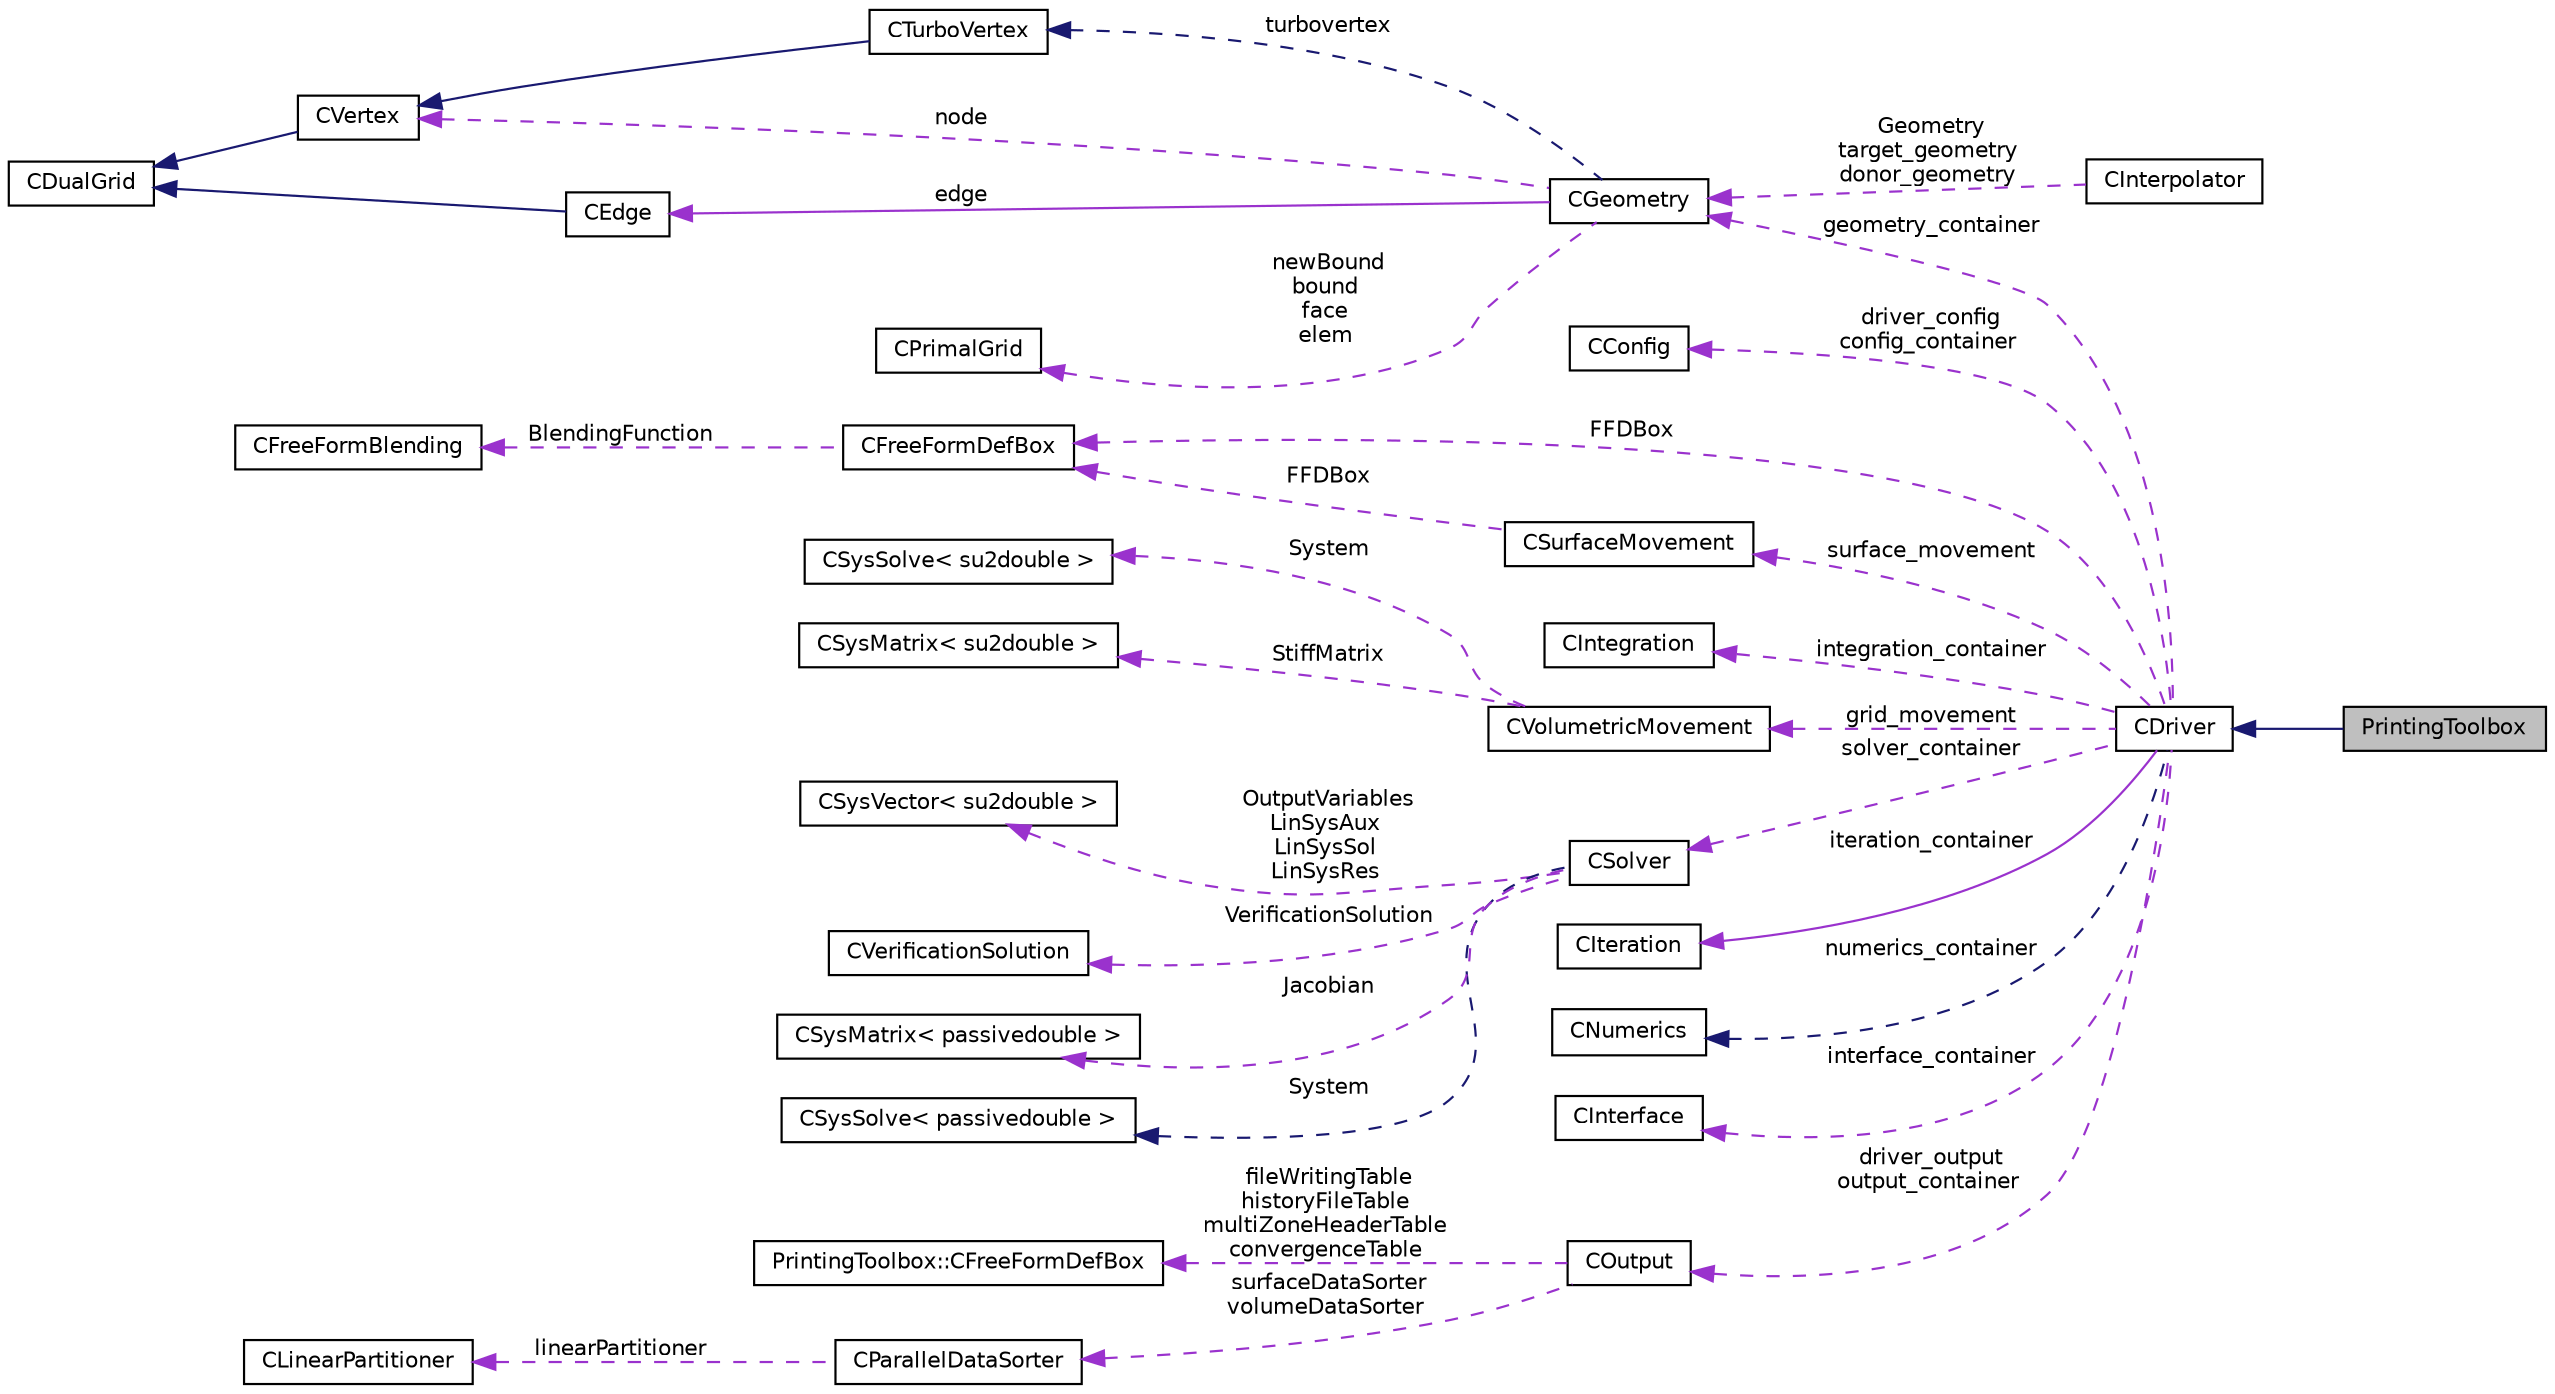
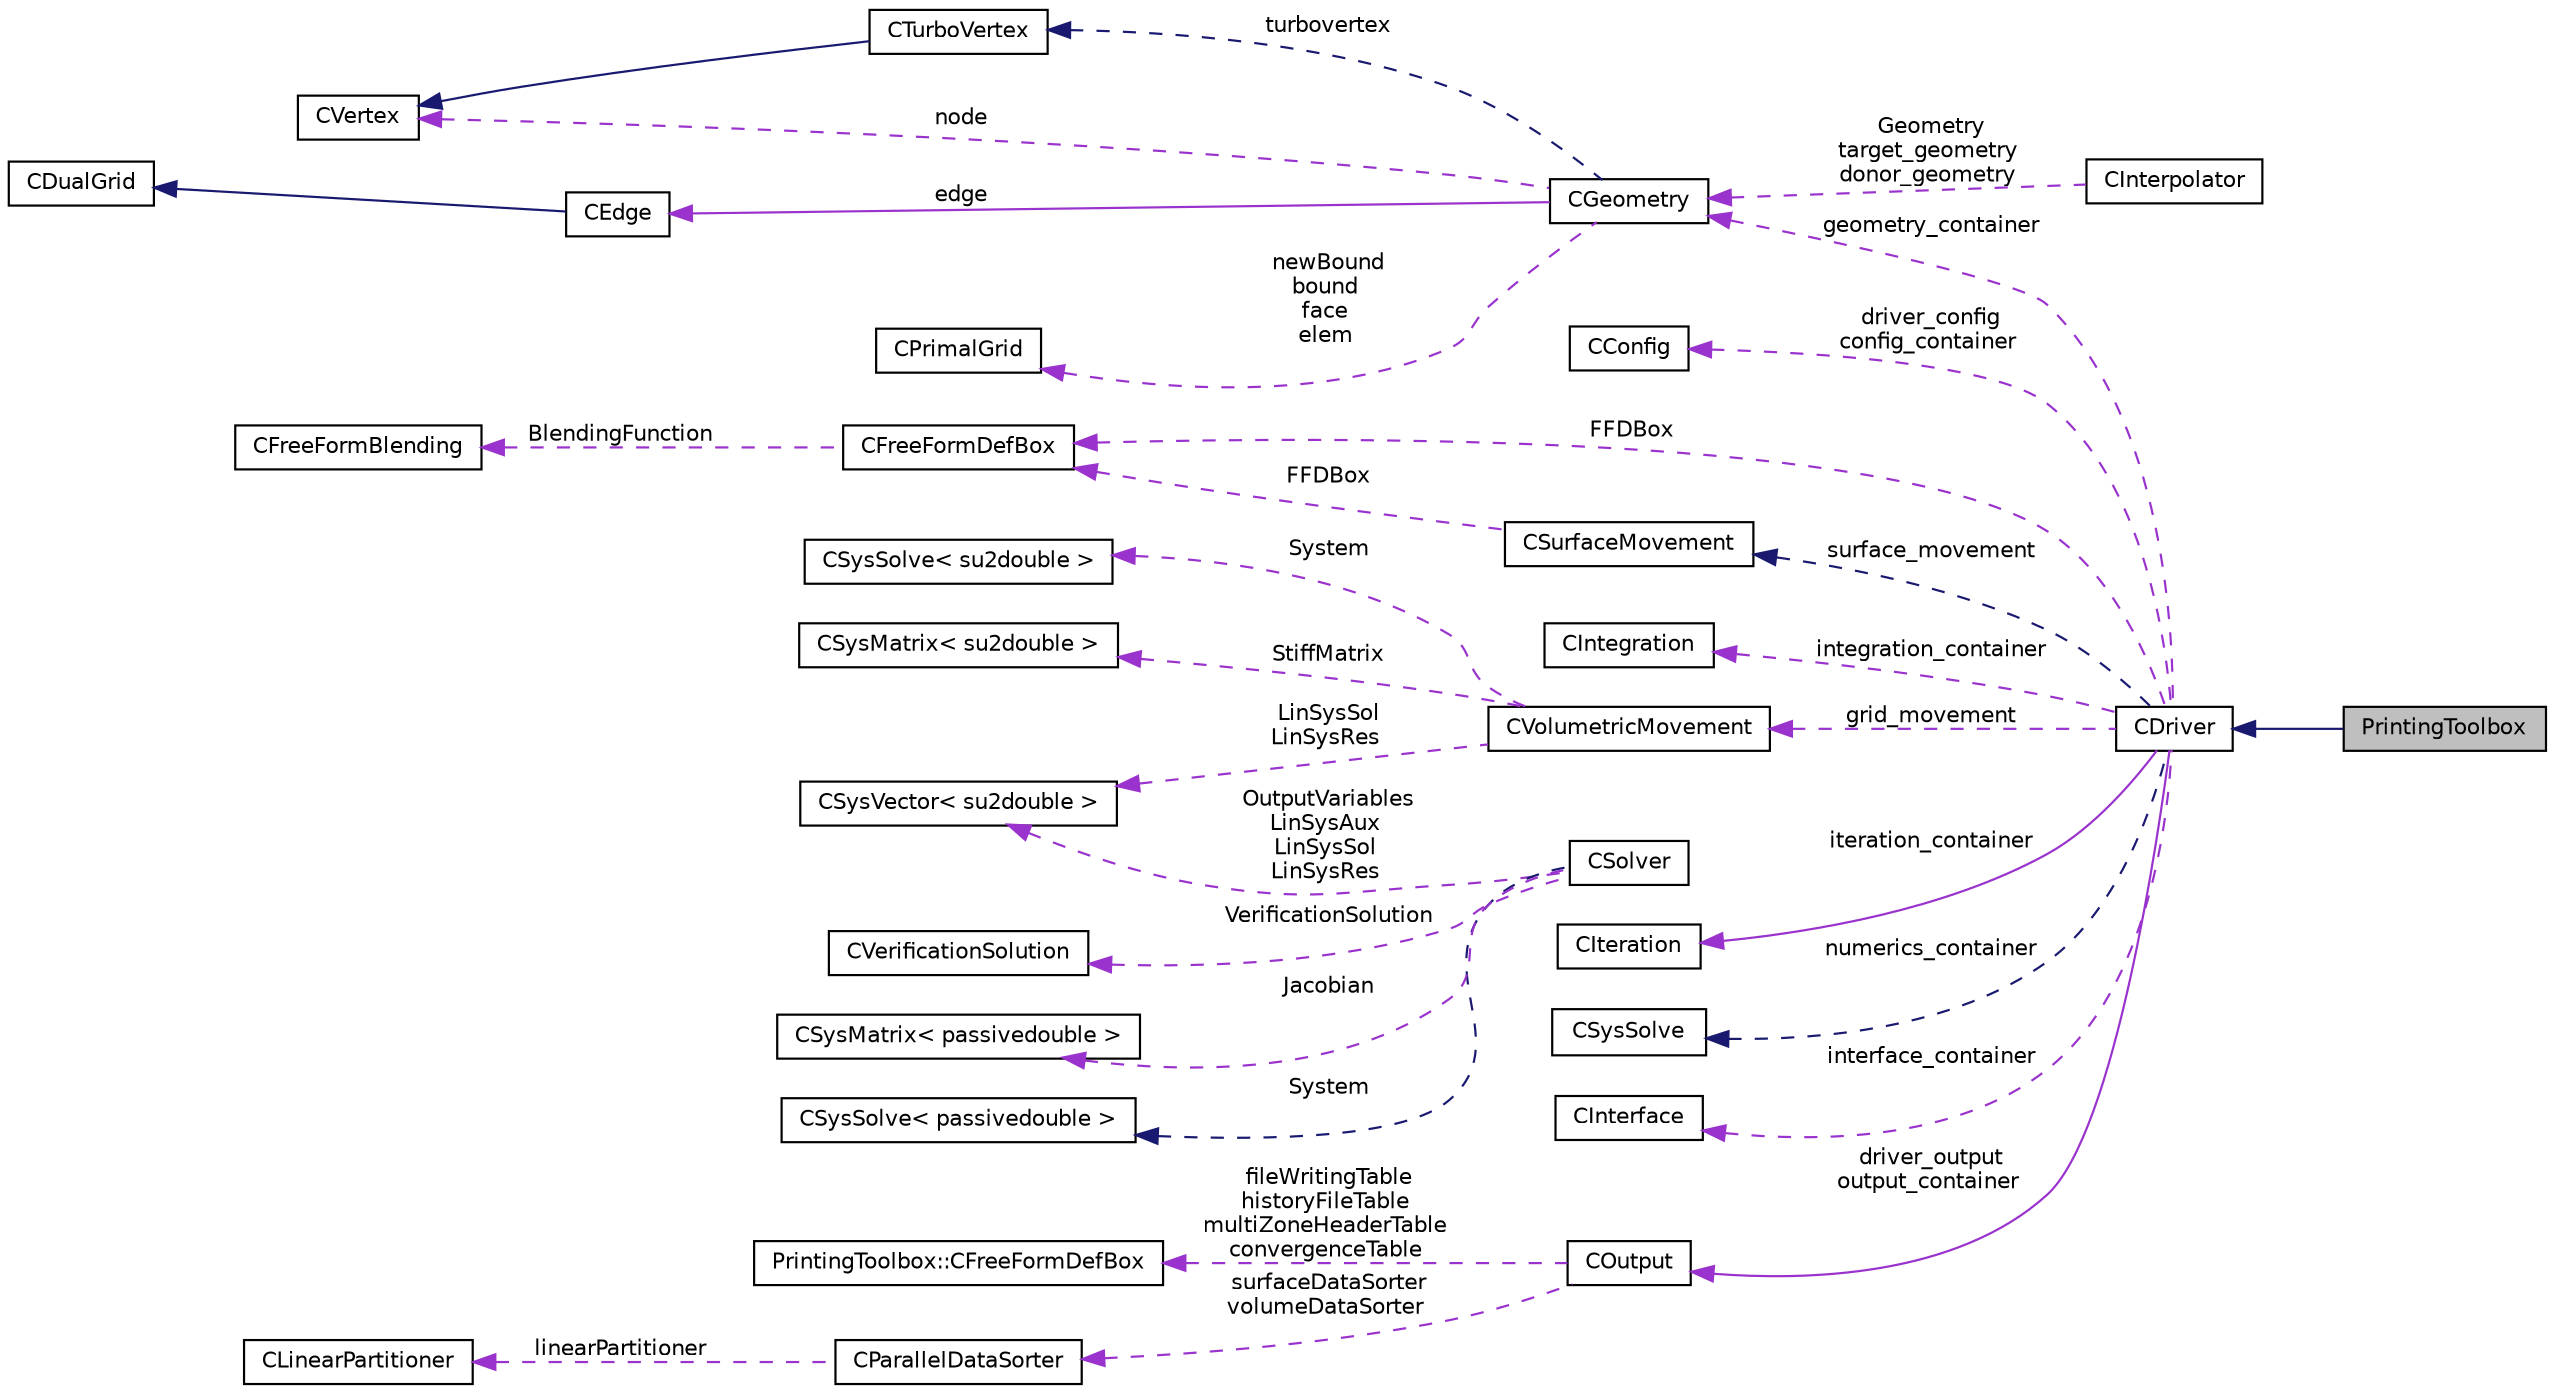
  digraph {
    rankdir=LR
    node [color=black fillcolor=white fontname=Helvetica fontsize=10 shape=record style=filled]
    edge [color=darkorchid3 dir=back fontname=Helvetica fontsize=10 labelfontname=Helvetica labelfontsize=10 style=dashed]
    n1 [fillcolor=grey75 fontcolor=black height=0.2 label=PrintingToolbox width=0.4]
    n2 [height=0.2 label=CDriver width=0.4]
    n3 [height=0.2 label=CSurfaceMovement width=0.4]
    n4 [height=0.2 label=CFreeFormDefBox width=0.4]
    n5 [height=0.2 label=CVolumetricMovement width=0.4]
    n6 [height=0.2 label=CFreeFormBlending width=0.4]
    n7 [height=0.2 label=CGeometry width=0.4]
    n8 [height=0.2 label=CInterpolator width=0.4]
    n9 [height=0.2 label=CTurboVertex width=0.4]
    n10 [height=0.2 label=CVertex width=0.4]
    n11 [height=0.2 label=CDualGrid width=0.4]
    n12 [height=0.2 label=CEdge width=0.4]
    n13 [height=0.2 label=CPrimalGrid width=0.4]
-   n14 [height=0.2 label=CNumerics width=0.4]
+   n14 [height=0.2 label=CSysSolve width=0.4]
    n15 [height=0.2 label=CInterface width=0.4]
    n16 [height=0.2 label=COutput width=0.4]
    n17 [height=0.2 label=CParallelDataSorter width=0.4]
    n18 [height=0.2 label=CLinearPartitioner width=0.4]
    n19 [height=0.2 label="PrintingToolbox::CFreeFormDefBox" width=0.4]
    n20 [height=0.2 label=CConfig width=0.4]
    n21 [height=0.2 label=CSolver width=0.4]
    n22 [height=0.2 label="CSysMatrix\< su2double \>" width=0.4]
    n23 [height=0.2 label="CSysVector\< su2double \>" width=0.4]
    n24 [height=0.2 label="CSysSolve\< passivedouble \>" width=0.4]
    n25 [height=0.2 label=CVerificationSolution width=0.4]
    n26 [height=0.2 label="CSysMatrix\< passivedouble \>" width=0.4]
    n27 [height=0.2 label=CIntegration width=0.4]
    n28 [height=0.2 label="CSysSolve\< su2double \>" width=0.4]
    n29 [height=0.2 label=CIteration width=0.4]
    n2 -> n1 [color=midnightblue style=solid]
-   n3 -> n2 [label=" surface_movement"]
+   n3 -> n2 [color=midnightblue label=" surface_movement"]
    n4 -> n2 [label=" FFDBox"]
    n4 -> n3 [label=" FFDBox"]
    n5 -> n2 [label=" grid_movement"]
    n6 -> n4 [label=" BlendingFunction"]
    n7 -> n2 [label=" geometry_container"]
    n7 -> n8 [label=" Geometry\ntarget_geometry\ndonor_geometry"]
    n9 -> n7 [color=midnightblue label=" turbovertex"]
    n10 -> n7 [label=" node"]
    n10 -> n9 [color=midnightblue style=solid]
-   n11 -> n10 [color=midnightblue style=solid]
    n11 -> n12 [color=midnightblue style=solid]
    n12 -> n7 [label=" edge" style=solid]
    n13 -> n7 [label=" newBound\nbound\nface\nelem"]
    n14 -> n2 [color=midnightblue label=" numerics_container"]
    n15 -> n2 [label=" interface_container"]
-   n16 -> n2 [label=" driver_output\noutput_container"]
+   n16 -> n2 [label=" driver_output\noutput_container" style=solid]
    n17 -> n16 [label=" surfaceDataSorter\nvolumeDataSorter"]
    n18 -> n17 [label=" linearPartitioner"]
    n19 -> n16 [label=" fileWritingTable\nhistoryFileTable\nmultiZoneHeaderTable\nconvergenceTable"]
    n20 -> n2 [label=" driver_config\nconfig_container"]
-   n21 -> n2 [label=" solver_container"]
    n22 -> n5 [label=" StiffMatrix"]
+   n23 -> n5 [label=" LinSysSol\nLinSysRes"]
    n23 -> n21 [label=" OutputVariables\nLinSysAux\nLinSysSol\nLinSysRes"]
    n24 -> n21 [color=midnightblue label=" System"]
    n25 -> n21 [label=" VerificationSolution"]
    n26 -> n21 [label=" Jacobian"]
    n27 -> n2 [label=" integration_container"]
    n28 -> n5 [label=" System"]
    n29 -> n2 [label=" iteration_container" style=solid]
  }
